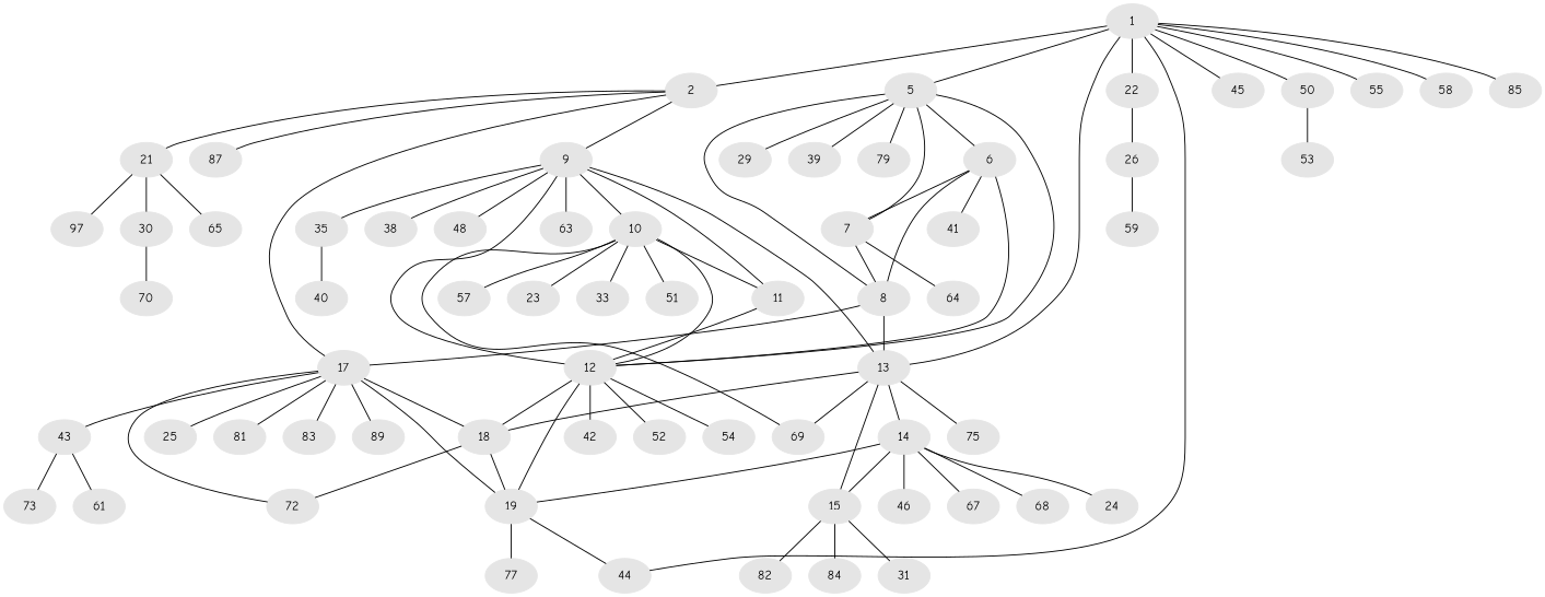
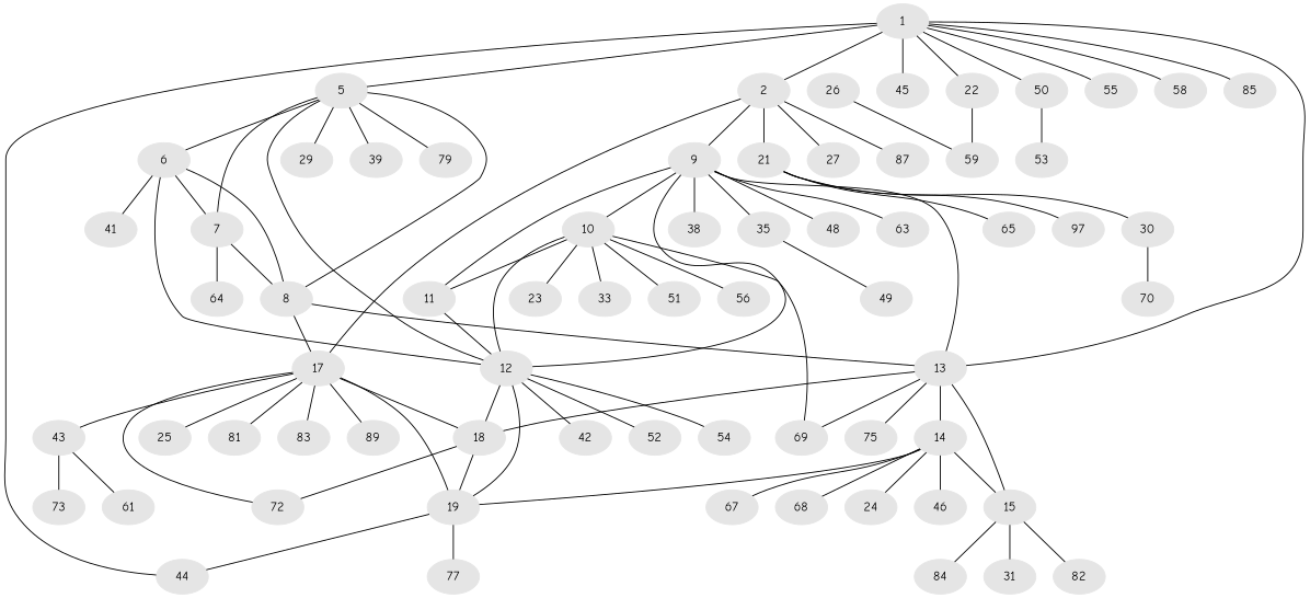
  graph {
    fontname="Comic Neue"
    node [color=gray90 fontname="Comic Neue" style=filled]
    edge [fontname="Comic Neue"]
    1 [super="+3"]
    2 [super="+4"]
    5 [super="+76"]
    13 [super="+38"]
    22
    44
    45
    50
    55
    58
    85
    9 [super="+34"]
    17 [super="+20"]
    21 [super="+49"]
+   27
    87
    6 [super="+78"]
    7 [super="+37"]
    8 [super="+74"]
    12 [super="+32"]
    29
    39
    79
    69
    18 [super="+47"]
    14 [super="+16"]
    15 [super="+88"]
    75
    26 [super="+36"]
    53
    10 [super="+62"]
    11
    n33 [label=38]
    35 [super="+66"]
    48
    63
    19 [super="+57"]
    25
    43 [super="+60"]
    81
    83
    89
    72
    30
    65 [super="+71"]
    n46 [label=97]
    41
    64
    42
    52
    54
    23
    33
    51
-   56 [label=57]
-   40
+   56
+   40 [label=49]
    77
    24
    46
    67 [super="+86"]
    68
    31 [super="+80"]
    82
    84
    61
    73
    70
    59
    1 -- 2 [weight=4]
    1 -- 5
    1 -- 13
    1 -- 22
    1 -- 44
    1 -- 45
    1 -- 50
    1 -- 55
    1 -- 58
    1 -- 85
    2 -- 9
    2 -- 17
    2 -- 21
+   2 -- 27
    2 -- 87
    5 -- 6
    5 -- 7
    5 -- 8
    5 -- 12
    5 -- 29
    5 -- 39
    5 -- 79
    13 -- 69
    13 -- 18
    13 -- 14 [weight=2]
    13 -- 15
    13 -- 75
-   22 -- 26
+   22 -- 59
    50 -- 53
    9 -- 13
    9 -- 12
    9 -- 10
    9 -- 11
    9 -- n33
    9 -- 35
    9 -- 48
    9 -- 63
    17 -- 18 [weight=2]
    17 -- 19 [weight=2]
    17 -- 25
    17 -- 43
    17 -- 81
    17 -- 83
    17 -- 89
    17 -- 72
    21 -- 30
    21 -- 65
    21 -- n46
    6 -- 7
    6 -- 8
    6 -- 12
    6 -- 41
    7 -- 8
    7 -- 64
    8 -- 13
    8 -- 17
    12 -- 18
    12 -- 19
    12 -- 42
    12 -- 52
    12 -- 54
    18 -- 19
    18 -- 72
    14 -- 15 [weight=2]
    14 -- 19
    14 -- 24
    14 -- 46
    14 -- 67
    14 -- 68
    15 -- 31
    15 -- 82
    15 -- 84
    26 -- 59
    10 -- 12
    10 -- 69
    10 -- 11
    10 -- 23
    10 -- 33
    10 -- 51
    10 -- 56
    11 -- 12
    35 -- 40
    19 -- 44
    19 -- 77
    43 -- 61
    43 -- 73
    30 -- 70
  }
